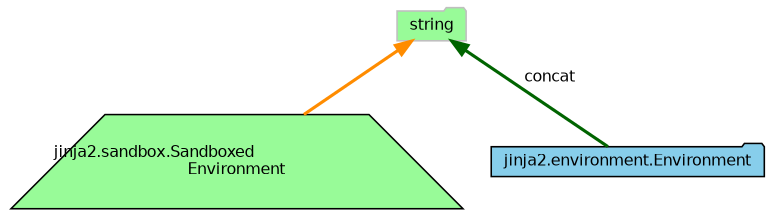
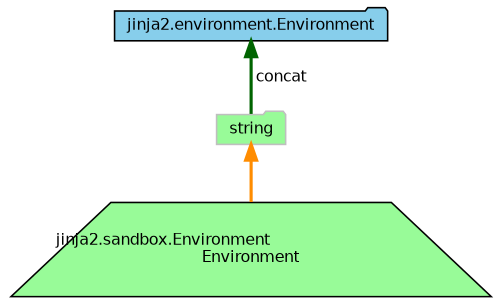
  digraph {
    node [color=black fillcolor=palegreen fontname=Helvetica fontsize=10 shape=folder style=filled]
    edge [dir=back fontname=Helvetica fontsize=10 labelfontname=Helvetica labelfontsize=10 style=bold]
-   n1 [fontcolor=black height=0.2 label="jinja2.sandbox.Sandboxed\lEnvironment" shape=trapezium width=0.4]
+   n1 [fontcolor=black height=0.2 label="jinja2.sandbox.Environment\lEnvironment" shape=trapezium width=0.4]
    n2 [fillcolor=skyblue height=0.2 label="jinja2.environment.Environment" width=0.4]
    n3 [color=grey75 height=0.2 label=string width=0.4]
    n3 -> n1 [color=darkorange]
-   n3 -> n2 [color=darkgreen label=" concat"]
+   n2 -> n3 [color=darkgreen label=" concat"]
  }
